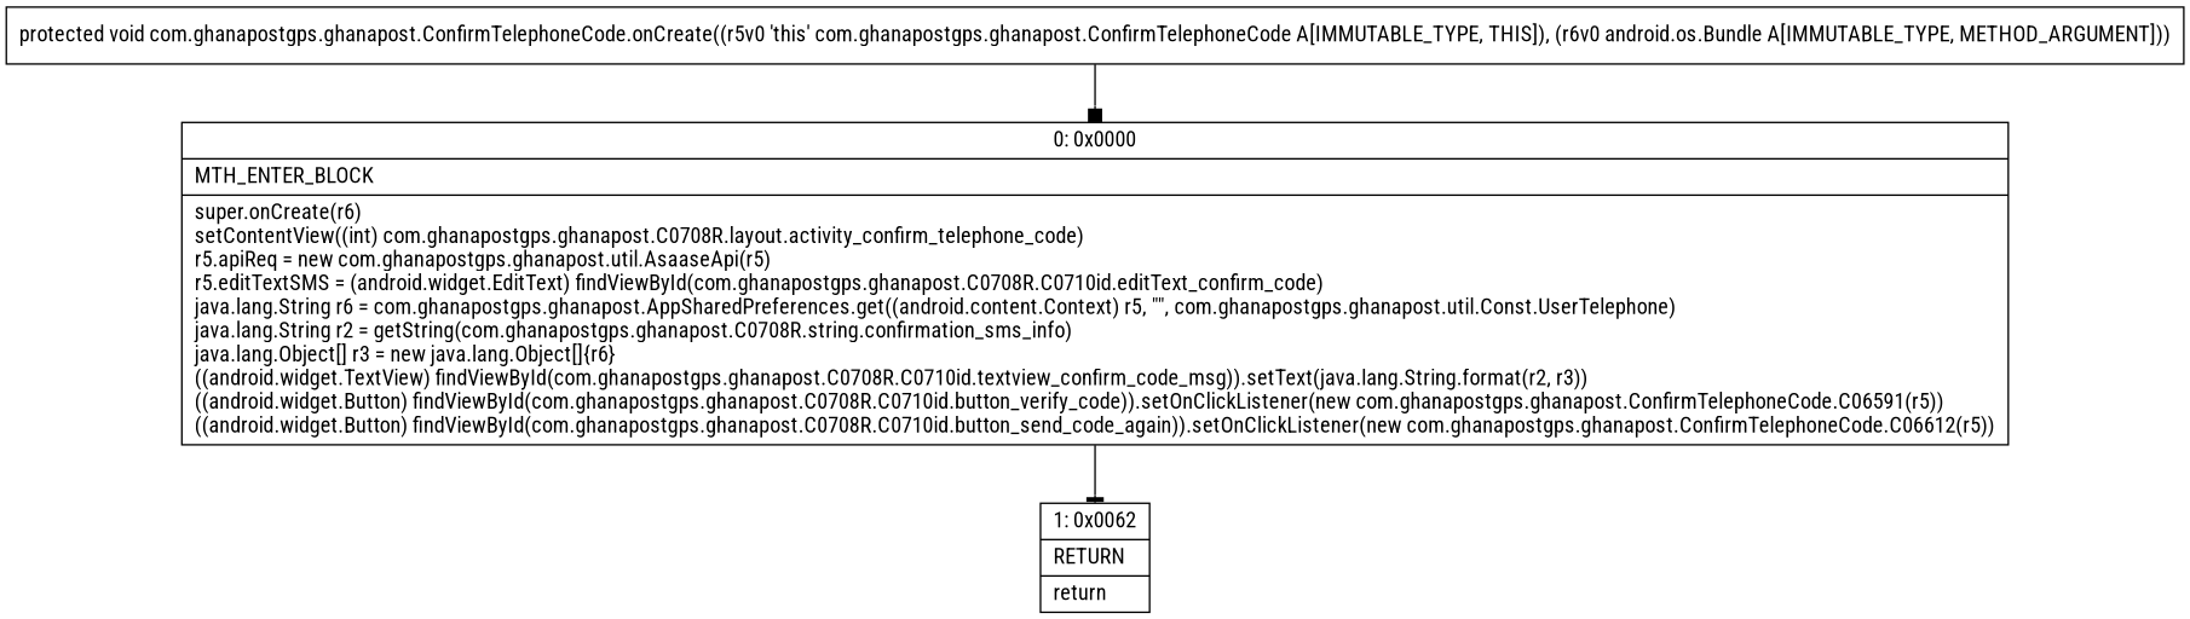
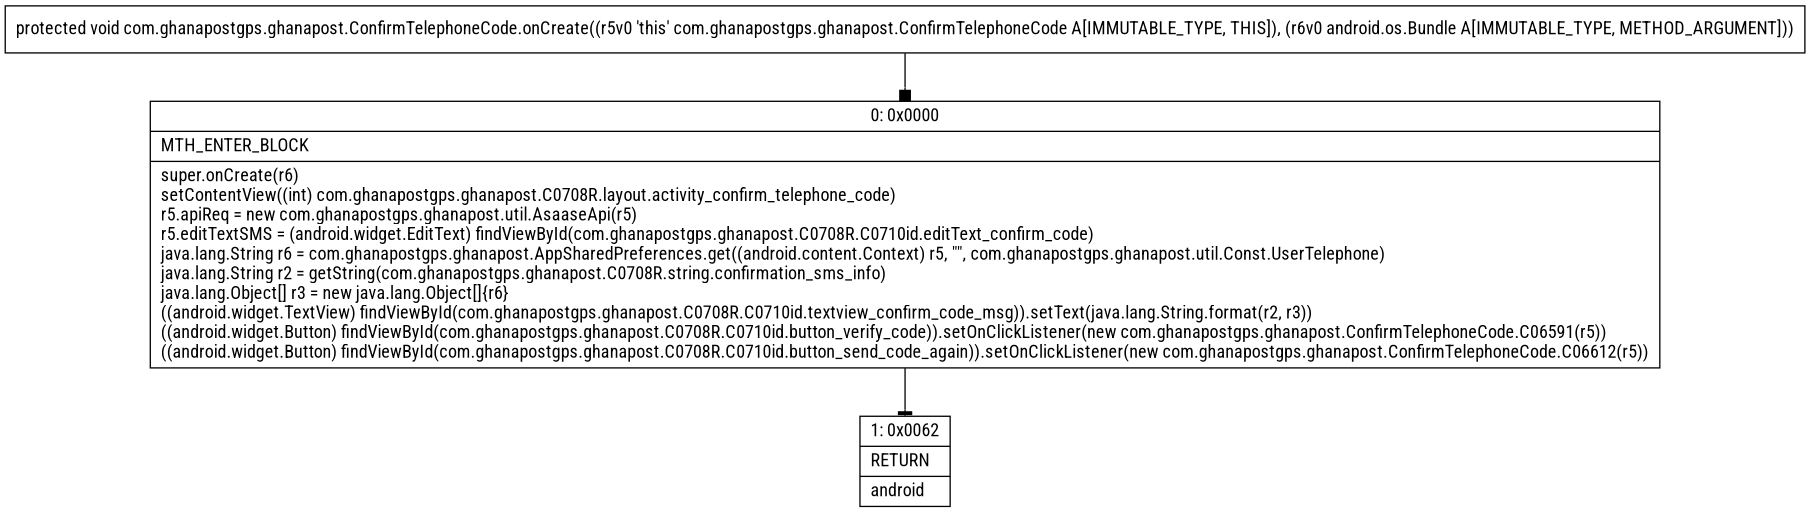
  digraph {
    fontname="Roboto Condensed"
    node [shape=record fontname="Roboto Condensed"]
    edge [fontname="Roboto Condensed"]
    n1 [label="{0\:\ 0x0000|MTH_ENTER_BLOCK\l|super.onCreate(r6)\lsetContentView((int) com.ghanapostgps.ghanapost.C0708R.layout.activity_confirm_telephone_code)\lr5.apiReq = new com.ghanapostgps.ghanapost.util.AsaaseApi(r5)\lr5.editTextSMS = (android.widget.EditText) findViewById(com.ghanapostgps.ghanapost.C0708R.C0710id.editText_confirm_code)\ljava.lang.String r6 = com.ghanapostgps.ghanapost.AppSharedPreferences.get((android.content.Context) r5, \"\", com.ghanapostgps.ghanapost.util.Const.UserTelephone)\ljava.lang.String r2 = getString(com.ghanapostgps.ghanapost.C0708R.string.confirmation_sms_info)\ljava.lang.Object[] r3 = new java.lang.Object[]\{r6\}\l((android.widget.TextView) findViewById(com.ghanapostgps.ghanapost.C0708R.C0710id.textview_confirm_code_msg)).setText(java.lang.String.format(r2, r3))\l((android.widget.Button) findViewById(com.ghanapostgps.ghanapost.C0708R.C0710id.button_verify_code)).setOnClickListener(new com.ghanapostgps.ghanapost.ConfirmTelephoneCode.C06591(r5))\l((android.widget.Button) findViewById(com.ghanapostgps.ghanapost.C0708R.C0710id.button_send_code_again)).setOnClickListener(new com.ghanapostgps.ghanapost.ConfirmTelephoneCode.C06612(r5))\l}"]
-   n2 [label="{1\:\ 0x0062|RETURN\l|return\l}"]
+   n2 [label="{1\:\ 0x0062|RETURN\l|android\l}"]
    n3 [label="{protected void com.ghanapostgps.ghanapost.ConfirmTelephoneCode.onCreate((r5v0 'this' com.ghanapostgps.ghanapost.ConfirmTelephoneCode A[IMMUTABLE_TYPE, THIS]), (r6v0 android.os.Bundle A[IMMUTABLE_TYPE, METHOD_ARGUMENT])) }"]
    n1 -> n2 [arrowhead=tee]
    n3 -> n1 [arrowhead=box]
  }
